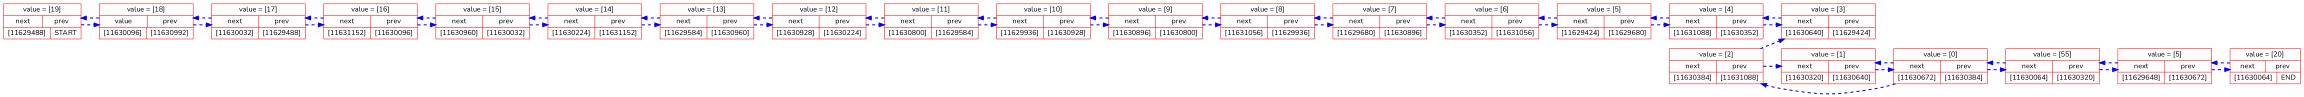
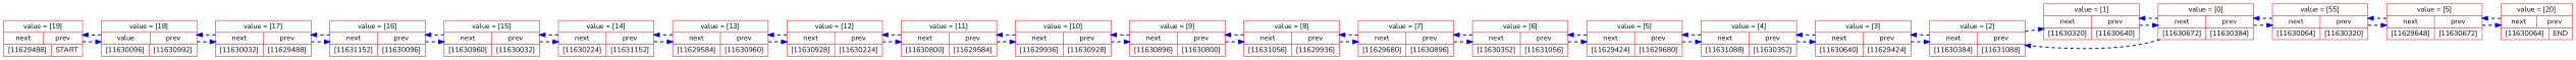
  digraph {
    fontname=Nunito
    rankdir=LR
    node [color=Red fontname=Nunito shape=record]
    edge [color=blue fontname=Nunito penwidth=2.0 style=dashed]
    n1 [label="<f0> value = [19]|{<f1> next| <here> prev}| {<f2> [11629488]| START}"]
    n2 [label="<f0> value = [18]|{<f1> value| <here> prev}| {<f2> [11630096]| [11630992]}"]
    n3 [label="<f0> value = [17]|{<f1> next| <here> prev}| {<f2> [11630032]| [11629488]}"]
    n4 [label="<f0> value = [16]|{<f1> next| <here> prev}| {<f2> [11631152]| [11630096]}"]
    n5 [label="<f0> value = [15]|{<f1> next| <here> prev}| {<f2> [11630960]| [11630032]}"]
    n6 [label="<f0> value = [14]|{<f1> next| <here> prev}| {<f2> [11630224]| [11631152]}"]
    n7 [label="<f0> value = [13]|{<f1> next| <here> prev}| {<f2> [11629584]| [11630960]}"]
    n8 [label="<f0> value = [12]|{<f1> next| <here> prev}| {<f2> [11630928]| [11630224]}"]
    n9 [label="<f0> value = [11]|{<f1> next| <here> prev}| {<f2> [11630800]| [11629584]}"]
    n10 [label="<f0> value = [10]|{<f1> next| <here> prev}| {<f2> [11629936]| [11630928]}"]
    n11 [label="<f0> value = [9]|{<f1> next| <here> prev}| {<f2> [11630896]| [11630800]}"]
    n12 [label="<f0> value = [8]|{<f1> next| <here> prev}| {<f2> [11631056]| [11629936]}"]
    n13 [label="<f0> value = [7]|{<f1> next| <here> prev}| {<f2> [11629680]| [11630896]}"]
    n14 [label="<f0> value = [6]|{<f1> next| <here> prev}| {<f2> [11630352]| [11631056]}"]
    n15 [label="<f0> value = [5]|{<f1> next| <here> prev}| {<f2> [11629424]| [11629680]}"]
    n16 [label="<f0> value = [4]|{<f1> next| <here> prev}| {<f2> [11631088]| [11630352]}"]
    n17 [label="<f0> value = [3]|{<f1> next| <here> prev}| {<f2> [11630640]| [11629424]}"]
    n18 [label="<f0> value = [2]|{<f1> next| <here> prev}| {<f2> [11630384]| [11631088]}"]
    n19 [label="<f0> value = [1]|{<f1> next| <here> prev}| {<f2> [11630320]| [11630640]}"]
    n20 [label="<f0> value = [0]|{<f1> next| <here> prev}| {<f2> [11630672]| [11630384]}"]
    n21 [label="<f0> value = [55]|{<f1> next| <here> prev}| {<f2> [11630064]| [11630320]}"]
    n22 [label="<f0> value = [5]|{<f1> next| <here> prev}| {<f2> [11629648]| [11630672]}"]
    n23 [label="<f0> value = [20]|{<f1> next| <here> prev}| {<f2> [11630064]| END}"]
    n1 -> n2
    n2 -> n1
    n2 -> n3
    n3 -> n2
    n3 -> n4
    n4 -> n3
    n4 -> n5
    n5 -> n4
    n5 -> n6
    n6 -> n5
    n6 -> n7
    n7 -> n6
    n7 -> n8
    n8 -> n7
    n8 -> n9
    n9 -> n8
    n9 -> n10
    n10 -> n9
    n10 -> n11
    n11 -> n10
    n11 -> n12
    n12 -> n11
    n12 -> n13
    n13 -> n12
    n13 -> n14
    n14 -> n13
    n14 -> n15
    n15 -> n14
    n15 -> n16
    n16 -> n15
    n16 -> n17
    n17 -> n16
+   n17 -> n18
    n18 -> n17
    n18 -> n19
    n19 -> n20
    n20 -> n18
    n20 -> n19
    n20 -> n21
    n21 -> n20
    n21 -> n22
    n22 -> n21
    n22 -> n23
    n23 -> n22
  }
